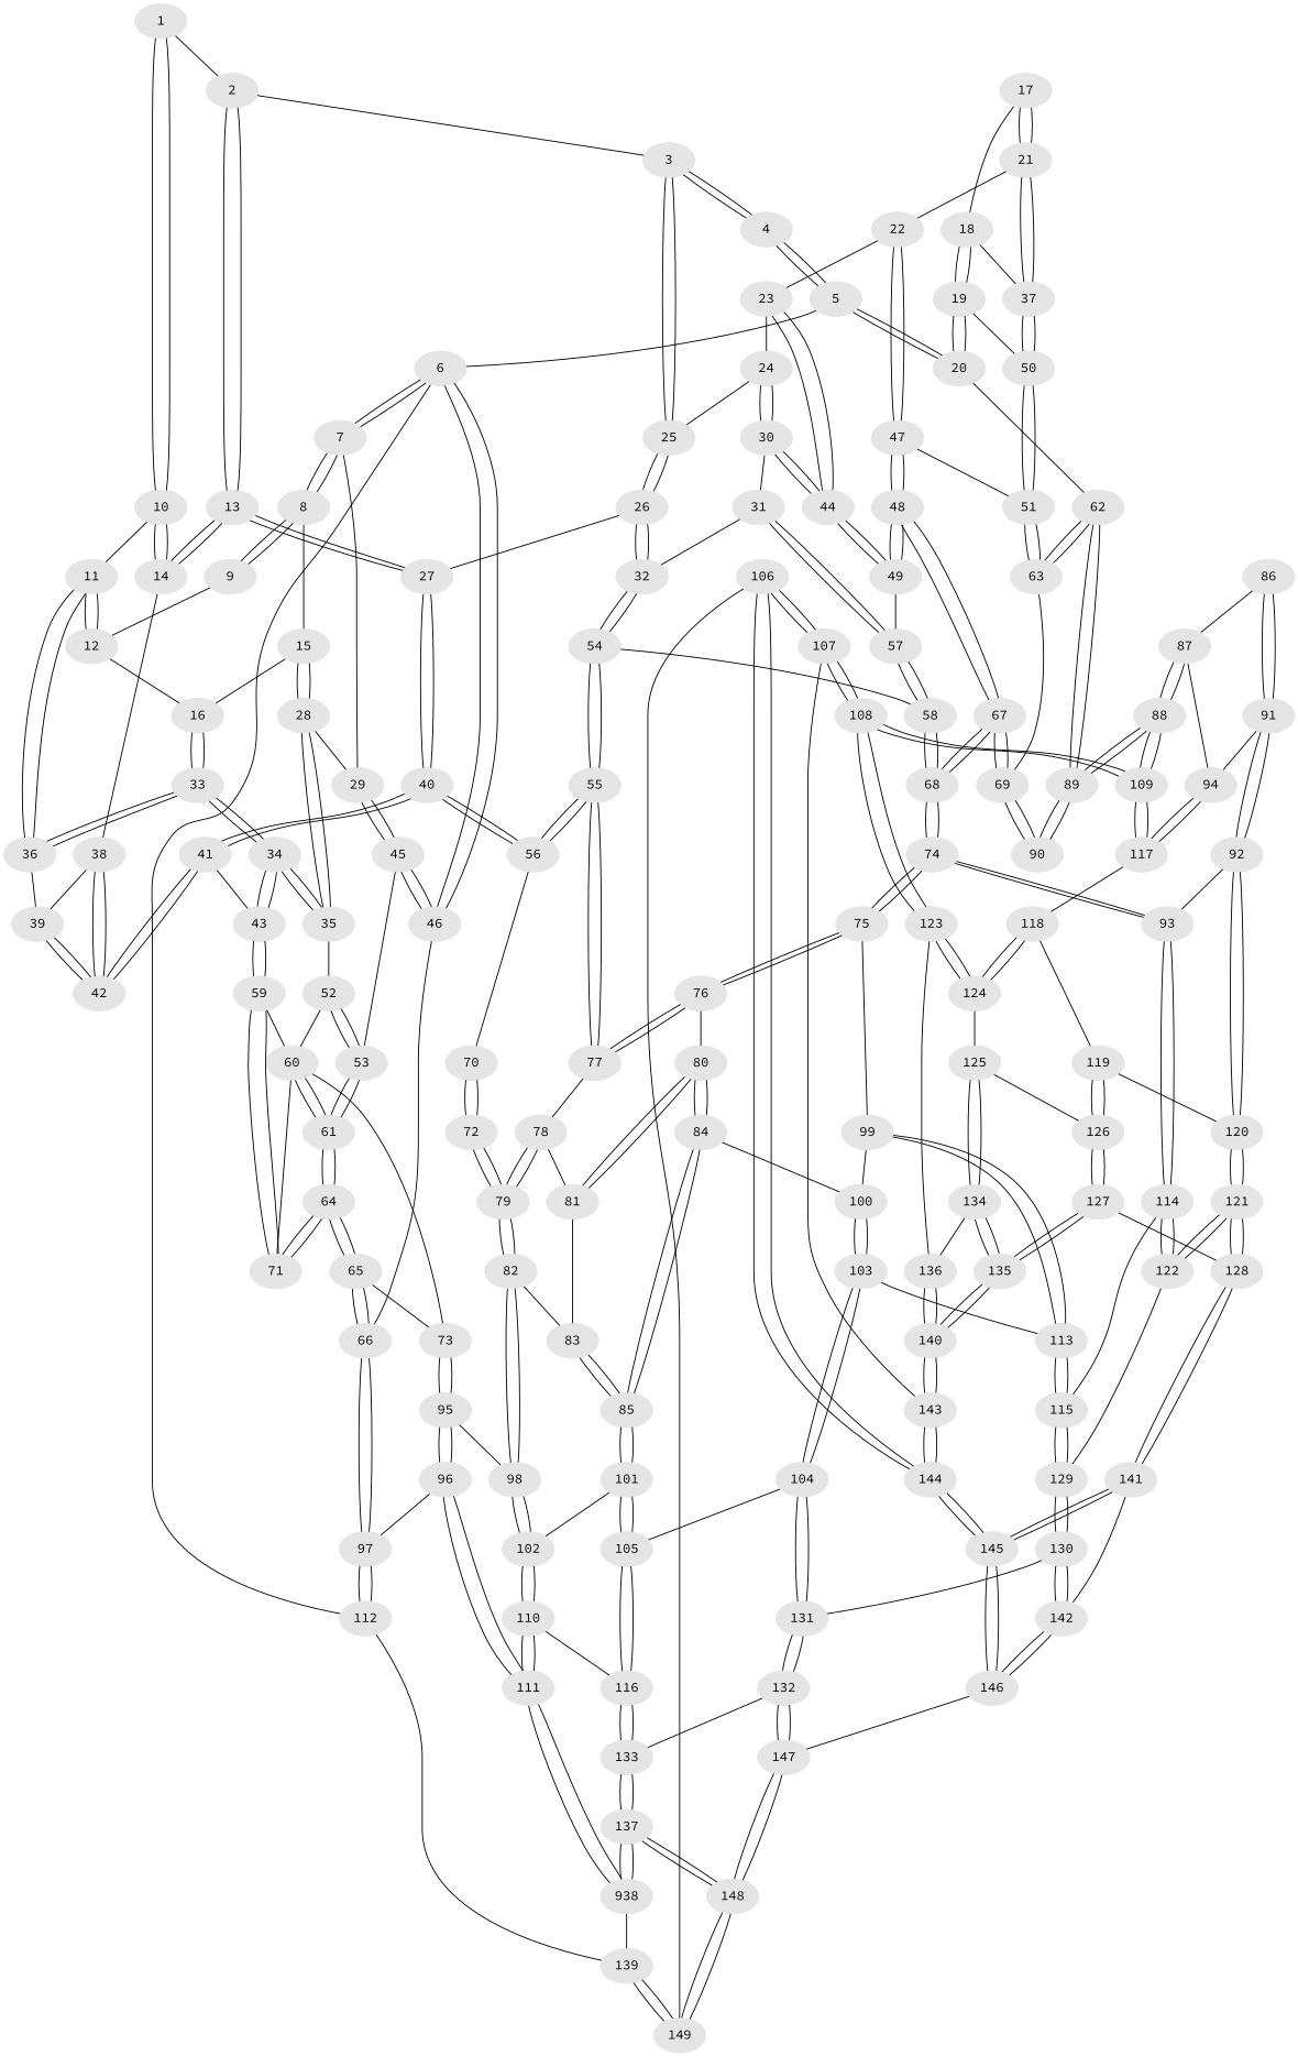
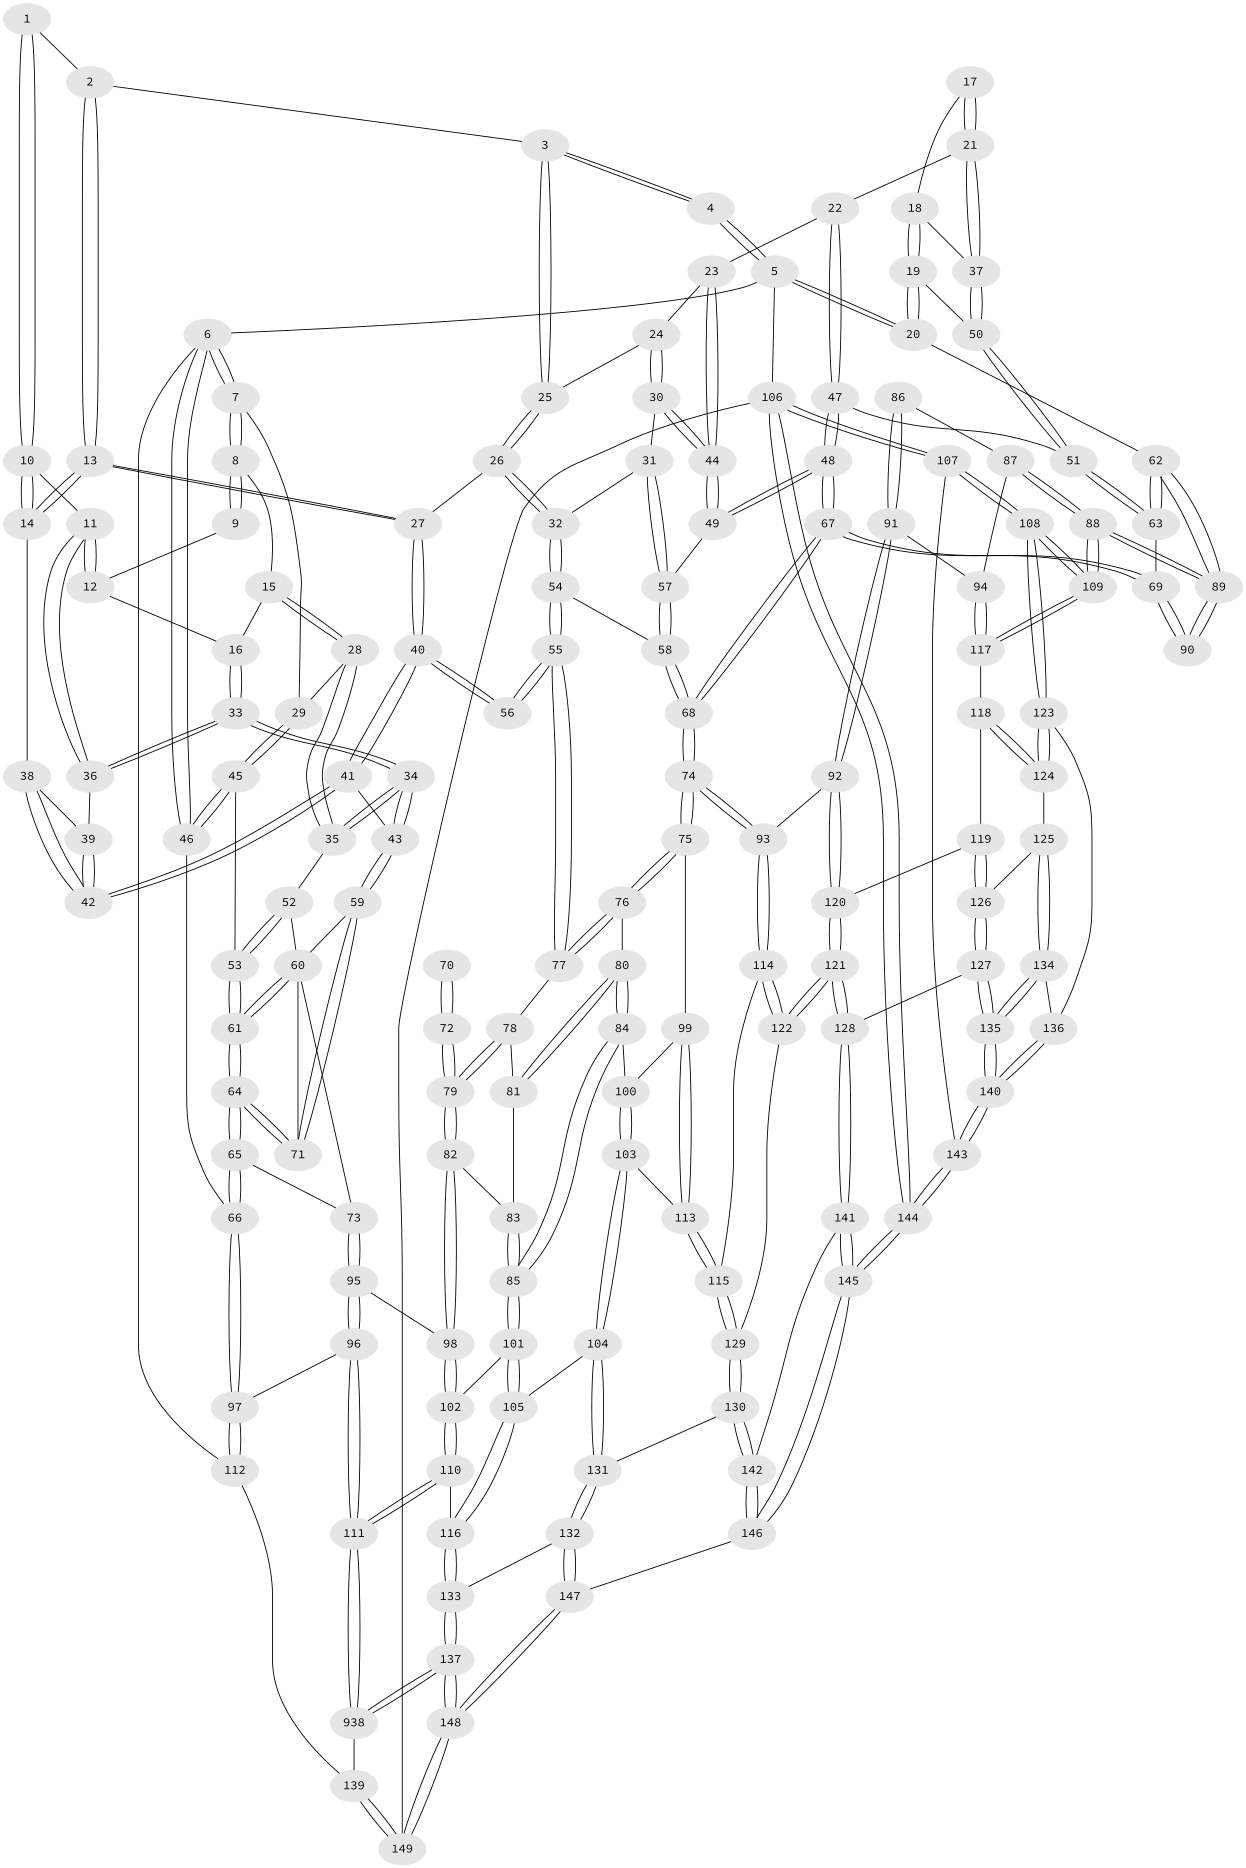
  graph {
    fontname="Source Code Pro"
    node [color=gray90 fontname="Source Code Pro" style=filled]
    edge [fontname="Source Code Pro"]
    1
    2
    10
    3
    13
    11
    14
    4
    25
    27
    5
    26
    6
    20
    106
    7
    46
    112
    62
    107
    144
    149
    8
    29
    66
    139
    9
    15
    45
    12
    16
    28
    36
    38
    39
    33
    40
    42
    35
    34
    17
    18
    21
    19
    37
    22
    50
    51
    63
    89
    23
    47
    24
    44
    48
    30
    49
    31
    32
    54
    41
    56
    52
    53
    57
    58
    55
    43
    59
    60
    70
    71
    61
    97
    67
    68
    69
    73
    64
    77
    78
    72
    74
    65
    90
    95
    75
    93
    79
    82
    98
    96
    76
    99
    114
    80
    100
    113
    81
    84
    83
    85
    102
    101
    103
    105
    86
    87
    91
    88
    94
    92
    109
    117
    120
    121
    115
    122
    118
    111
    n121 [label=938]
    110
    104
    116
    131
    132
    133
    108
    143
    145
    123
    124
    136
    129
    130
    137
    119
    126
    125
    127
    128
    141
    140
    134
    135
    142
    146
    147
    148
    1 -- 2
    1 -- 10
    1 -- 10
    2 -- 3
    2 -- 13
    2 -- 13
    10 -- 11
    10 -- 14
    10 -- 14
    3 -- 4
    3 -- 4
    3 -- 25
    3 -- 25
    13 -- 14
    13 -- 14
    13 -- 27
    13 -- 27
    11 -- 12
    11 -- 12
    11 -- 36
    11 -- 36
    14 -- 38
    4 -- 5
    4 -- 5
    25 -- 26
    25 -- 26
    27 -- 40
    27 -- 40
    5 -- 6
    5 -- 20
    5 -- 20
+   5 -- 106
    26 -- 27
    26 -- 32
    26 -- 32
    6 -- 7
    6 -- 7
    6 -- 46
    6 -- 46
    6 -- 112
    20 -- 62
    106 -- 107
    106 -- 107
    106 -- 144
    106 -- 144
    106 -- 149
    7 -- 8
    7 -- 8
    7 -- 29
    46 -- 66
    112 -- 139
    62 -- 63
    62 -- 63
    62 -- 89
    62 -- 89
    107 -- 108
    107 -- 108
    107 -- 143
    144 -- 145
    144 -- 145
    8 -- 9
    8 -- 9
    8 -- 15
    29 -- 45
    29 -- 45
    66 -- 97
    66 -- 97
    139 -- 149
    139 -- 149
    9 -- 12
    15 -- 16
    15 -- 28
    15 -- 28
    45 -- 46
    45 -- 46
    45 -- 53
    12 -- 16
    16 -- 33
    16 -- 33
    28 -- 29
    28 -- 35
    28 -- 35
    36 -- 39
    38 -- 39
    38 -- 42
    38 -- 42
    39 -- 42
    39 -- 42
    33 -- 36
    33 -- 36
    33 -- 34
    33 -- 34
    40 -- 41
    40 -- 41
    40 -- 56
    40 -- 56
    35 -- 52
    34 -- 35
    34 -- 35
    34 -- 43
    34 -- 43
    17 -- 18
    17 -- 21
    17 -- 21
    18 -- 19
    18 -- 19
    18 -- 37
    21 -- 37
    21 -- 37
    21 -- 22
    19 -- 20
    19 -- 20
    19 -- 50
    37 -- 50
    37 -- 50
    22 -- 23
    22 -- 47
    22 -- 47
    50 -- 51
    50 -- 51
    51 -- 63
    51 -- 63
    63 -- 69
    89 -- 90
    89 -- 90
    23 -- 24
    23 -- 44
    23 -- 44
    47 -- 51
    47 -- 48
    47 -- 48
    24 -- 25
    24 -- 30
    24 -- 30
    44 -- 49
    44 -- 49
    48 -- 49
    48 -- 49
    48 -- 67
    48 -- 67
    30 -- 44
    30 -- 44
    30 -- 31
    49 -- 57
    31 -- 32
    31 -- 57
    31 -- 57
    32 -- 54
    32 -- 54
    54 -- 58
    54 -- 55
    54 -- 55
    41 -- 42
    41 -- 42
    41 -- 43
-   56 -- 70
    52 -- 53
    52 -- 53
    52 -- 60
    53 -- 61
    53 -- 61
    57 -- 58
    57 -- 58
    58 -- 68
    58 -- 68
    55 -- 56
    55 -- 56
    55 -- 77
    55 -- 77
    43 -- 59
    43 -- 59
    59 -- 60
    59 -- 71
    59 -- 71
    60 -- 71
    60 -- 61
    60 -- 61
    60 -- 73
    70 -- 72
    70 -- 72
    61 -- 64
    61 -- 64
    97 -- 112
    97 -- 112
    67 -- 68
    67 -- 68
    67 -- 69
    67 -- 69
    68 -- 74
    68 -- 74
    69 -- 90
    69 -- 90
    73 -- 95
    73 -- 95
    64 -- 71
    64 -- 71
    64 -- 65
    64 -- 65
    77 -- 78
    78 -- 79
    78 -- 79
    78 -- 81
    72 -- 79
    72 -- 79
    74 -- 75
    74 -- 75
    74 -- 93
    74 -- 93
    65 -- 66
    65 -- 66
    65 -- 73
    95 -- 98
    95 -- 96
    95 -- 96
    75 -- 76
    75 -- 76
    75 -- 99
    93 -- 114
    93 -- 114
    79 -- 82
    79 -- 82
    82 -- 98
    82 -- 98
    82 -- 83
    98 -- 102
    98 -- 102
    96 -- 97
    96 -- 111
    96 -- 111
    76 -- 77
    76 -- 77
    76 -- 80
    99 -- 100
    99 -- 113
    99 -- 113
    114 -- 115
    114 -- 122
    114 -- 122
    80 -- 81
    80 -- 81
    80 -- 84
    80 -- 84
    100 -- 103
    100 -- 103
    113 -- 115
    113 -- 115
    81 -- 83
    84 -- 100
    84 -- 85
    84 -- 85
    83 -- 85
    83 -- 85
    85 -- 101
    85 -- 101
    102 -- 110
    102 -- 110
    101 -- 102
    101 -- 105
    101 -- 105
    103 -- 113
    103 -- 104
    103 -- 104
    105 -- 116
    105 -- 116
    86 -- 87
    86 -- 91
    86 -- 91
    87 -- 88
    87 -- 88
    87 -- 94
    91 -- 94
    91 -- 92
    91 -- 92
    88 -- 89
    88 -- 89
    88 -- 109
    88 -- 109
    94 -- 117
    94 -- 117
    92 -- 93
    92 -- 120
    92 -- 120
    109 -- 117
    109 -- 117
    117 -- 118
    120 -- 121
    120 -- 121
    121 -- 122
    121 -- 122
    121 -- 128
    121 -- 128
    115 -- 129
    115 -- 129
    122 -- 129
    118 -- 124
    118 -- 124
    118 -- 119
    111 -- n121
    111 -- n121
    n121 -- 139
    110 -- 111
    110 -- 111
    110 -- 116
    104 -- 105
    104 -- 131
    104 -- 131
    116 -- 133
    116 -- 133
    131 -- 132
    131 -- 132
    132 -- 133
    132 -- 147
    132 -- 147
    133 -- 137
    133 -- 137
    108 -- 109
    108 -- 109
    108 -- 123
    108 -- 123
    143 -- 144
    143 -- 144
    145 -- 146
    145 -- 146
    123 -- 124
    123 -- 124
    123 -- 136
    124 -- 125
    136 -- 140
    136 -- 140
    129 -- 130
    129 -- 130
    130 -- 131
    130 -- 142
    130 -- 142
    137 -- n121
    137 -- n121
    137 -- 148
    137 -- 148
    119 -- 120
    119 -- 126
    119 -- 126
    126 -- 127
    126 -- 127
    125 -- 126
    125 -- 134
    125 -- 134
    127 -- 128
    127 -- 135
    127 -- 135
    128 -- 141
    128 -- 141
    141 -- 145
    141 -- 145
    141 -- 142
    140 -- 143
    140 -- 143
    134 -- 136
    134 -- 135
    134 -- 135
    135 -- 140
    135 -- 140
    142 -- 146
    142 -- 146
    146 -- 147
    147 -- 148
    147 -- 148
    148 -- 149
    148 -- 149
  }
